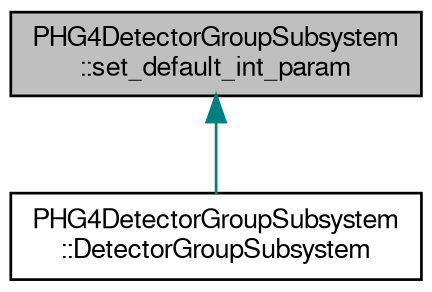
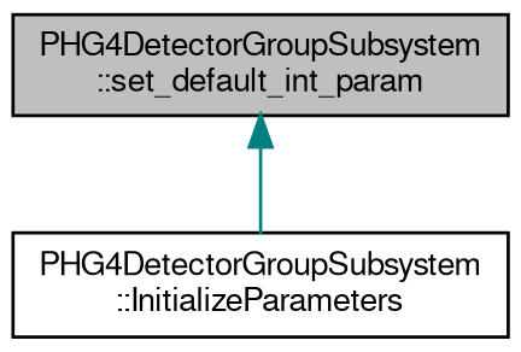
  digraph {
    rankdir=TB
    node [color=black fontname=FreeSans fontsize=10 shape=record]
    n1 [fillcolor=grey75 fontcolor=black height=0.2 label="PHG4DetectorGroupSubsystem\l::set_default_int_param" style=filled width=0.4]
-   n2 [height=0.2 label="PHG4DetectorGroupSubsystem\l::DetectorGroupSubsystem" width=0.4]
+   n2 [height=0.2 label="PHG4DetectorGroupSubsystem\l::InitializeParameters" width=0.4]
    n1 -> n2 [color=teal dir=back fontname=FreeSans fontsize=10 labelfontname=FreeSans labelfontsize=10 style=solid]
  }
